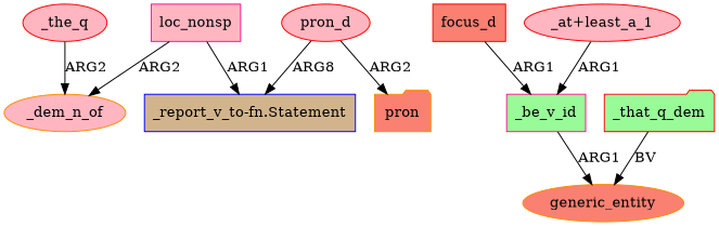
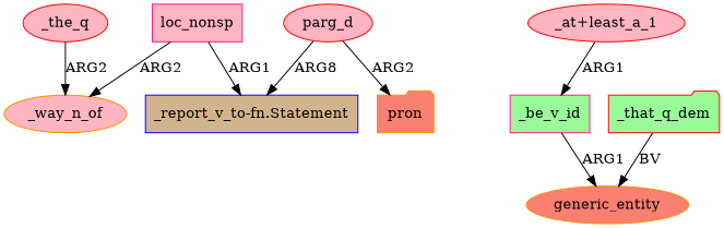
  digraph {
    node [color=red fillcolor=lightpink shape=ellipse style=filled]
    loc_nonsp [color=deeppink shape=box]
-   _way_n_of [color=darkorange label=_dem_n_of]
+   _way_n_of [color=darkorange]
    "_report_v_to-fn.Statement" [color=blue fillcolor=tan shape=box]
-   focus_d [fillcolor=salmon shape=box]
    _be_v_id [color=deeppink fillcolor=palegreen shape=box]
    generic_entity [color=darkorange fillcolor=salmon]
    "_at+least_a_1"
    pron [color=darkorange fillcolor=salmon shape=folder]
    _that_q_dem [fillcolor=palegreen shape=folder]
-   parg_d [label=pron_d]
+   parg_d
    _the_q
    loc_nonsp -> _way_n_of [label=ARG2]
    loc_nonsp -> "_report_v_to-fn.Statement" [label=ARG1]
-   focus_d -> _be_v_id [label=ARG1]
    _be_v_id -> generic_entity [label=ARG1]
    "_at+least_a_1" -> _be_v_id [label=ARG1]
    _that_q_dem -> generic_entity [label=BV]
    parg_d -> "_report_v_to-fn.Statement" [label=ARG8]
    parg_d -> pron [label=ARG2]
    _the_q -> _way_n_of [label=ARG2]
  }
